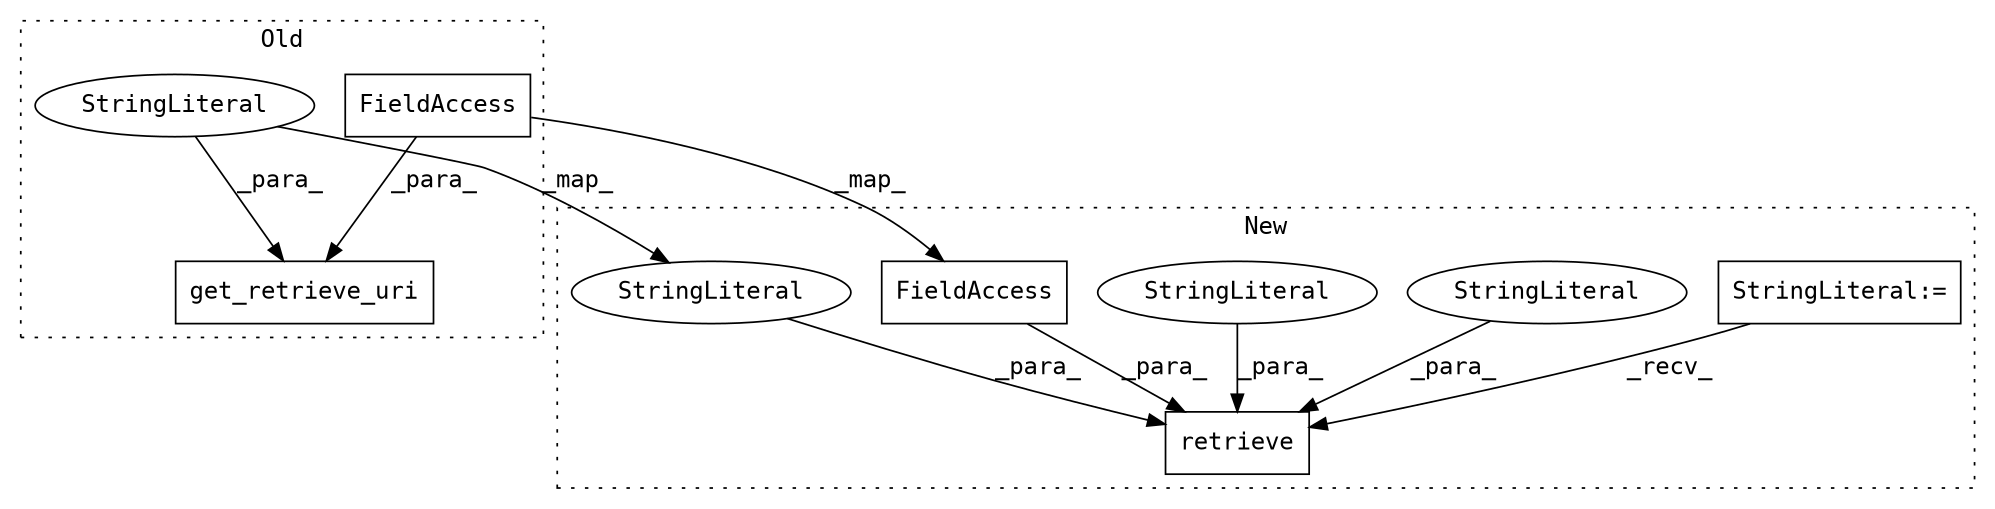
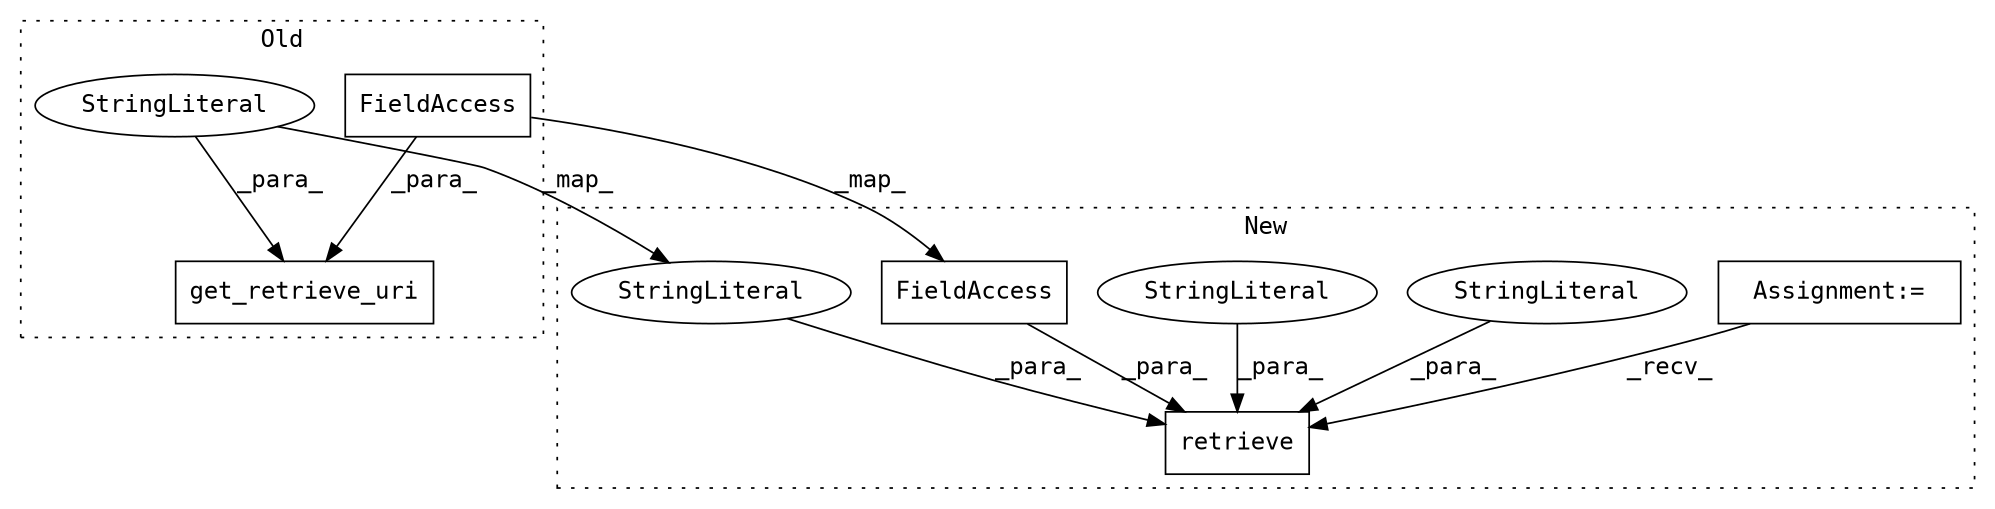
  digraph {
    fontname="DejaVu Sans Mono"
    node [a=45 fontname="DejaVu Sans Mono" l=9 shape=box]
    edge [fontname="DejaVu Sans Mono"]
    n1 [a=32 l="14,1" label=get_retrieve_uri s="2355,2413"]
    n2 [label=StringLiteral s=2404 shape=ellipse]
    n3 [a=22 l=34 label=FieldAccess s=2369]
    n4 [a=32 l="9,1" label=retrieve s="2367,2436"]
-   n5 [a=7 l=10 label="StringLiteral:=" s=1619]
+   n5 [a=7 l=10 label="Assignment:=" s=1619]
    n6 [l=11 label=StringLiteral s=2425 shape=ellipse]
    n7 [l=3 label=StringLiteral s=2421 shape=ellipse]
    n8 [label=StringLiteral s=2376 shape=ellipse]
    n9 [a=22 l=34 label=FieldAccess s=2386]
    subgraph cluster_1 {
      label=Old
      style=dotted
      n1
      n2
      n3
    }
    subgraph cluster_2 {
      label=New
      style=dotted
      n4
      n5
      n6
      n7
      n8
      n9
    }
    n2 -> n1 [label=_para_]
    n2 -> n8 [label=_map_]
    n3 -> n1 [label=_para_]
    n3 -> n9 [label=_map_]
    n5 -> n4 [label=_recv_]
    n6 -> n4 [label=_para_]
    n7 -> n4 [label=_para_]
    n8 -> n4 [label=_para_]
    n9 -> n4 [label=_para_]
  }
